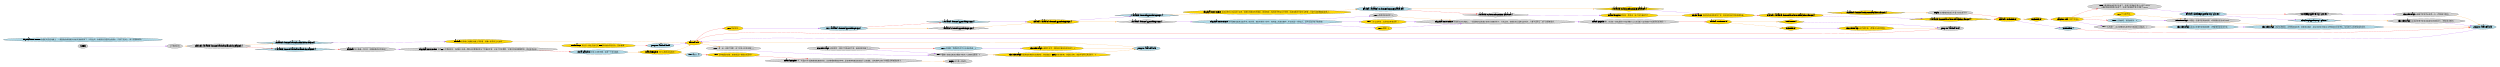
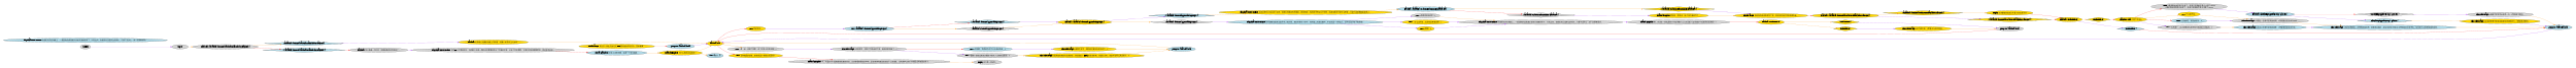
  digraph {
    rankdir=LR
    node [fillcolor=gold style=filled]
    edge [color=darkorange]
    n1 [fillcolor=lightgrey label=START]
-   n2 [fillcolor=lightgrey label="公斤重的杠铃"]
+   n2 [fillcolor=lightgrey label=input]
    n3 [fillcolor=lightgrey label="Barbell: Variable[\"doomed.barbell_main_hub_reached\"]"]
    n4 [fillcolor=lightblue label="Variable[\"doomed.barbell_main_hub_reached\"]" shape=diamond]
    n5 [fillcolor=lightblue label="!(Variable[\"doomed.barbell_main_hub_reached\"])" shape=diamond]
-   n6 [fillcolor=lightgrey label="Logic: 也许砸破那扇后门不是个好主意……"]
+   n6 [label="Logic: 也许砸破那扇后门不是个好主意……"]
    n7 [label="Barbell: IsKimHere()"]
    n8 [label="IsKimHere()" shape=diamond]
    n9 [fillcolor=lightblue label="!(IsKimHere())" shape=diamond]
    n10 [label="You: 什么也不说。"]
    n11 [fillcolor=lightgrey label="Kim Kitsuragi: “举重也一直都不是我的最爱。”警督显然是在*应付*你。"]
    n12 [fillcolor=lightblue label="Kim Kitsuragi: “我的意思是说，在警局的健身房。我更喜欢跑步，能让你清空大脑……”警督走到杠铃旁边，给你留了点安静恢复的空间。"]
    n13 [label="Barbell: IsKimHere()"]
    n14 [label="IsKimHere()" shape=diamond]
    n15 [label="!(IsKimHere())" shape=diamond]
    n16 [label="Kim Kitsuragi: “技巧很不错。”警督点头表示赞同。"]
    n17 [fillcolor=lightgrey label="Jump to: [barbell hub]"]
    n18 [label="barbell hub"]
    n19 [fillcolor=lightgrey label="You: “是哪个混账玩意把夹圈卸下来的？这绝对是重罪。”"]
    n20 [label="Kim Kitsuragi: “如果健身房还在运营的话，那就违反了EPIS的安全条例。但是它没有。应该不会有人来这里了。”"]
    n21 [fillcolor=lightblue label="Jump to: [barbell hub]"]
    n22 [fillcolor=lightblue label="Jump to: [barbell hub]"]
    n23 [label="You: 这种熟悉的感觉，难道我是个举重运动员吗？"]
    n24 [fillcolor=lightgrey label="You: “看，金，这是个陷阱。这个杠铃上没有夹圈！”"]
    n25 [label="You: 举起杠铃。"]
    n26 [label="reaction with 只要下定决心"]
    n27 [fillcolor=lightblue label="You: “去你的吧，该死的杠铃！”"]
    n28 [fillcolor=lightgrey label="You: “无所谓了，反正举重是为那些智力受损的人准备的。”"]
    n29 [fillcolor=lightgrey label="You: “看来我的体型有点走样了。或者只是我的手掌心太滑了……”\n“看来我的体型有点走样了。或者只是这副手套太垃圾了……”"]
    n30 [fillcolor=lightblue label="Kim Kitsuragi: “这也从来都不是我的最爱。”警督显然是在应付你。"]
    n31 [fillcolor=lightblue label="Barbell: CheckEquippedGroup(\"gloves\")"]
    n32 [fillcolor=lightgrey label="Kim Kitsuragi: “戴着手套肯定会容易一点，”警督表示赞同。"]
    n33 [fillcolor=lightgrey label="Inland Empire: 不，不是的……是橡胶那陈腐的味道，运动鞋嘎吱嘎吱的声响，是你青肿的膝盖抵在垫子上的感觉。还有那声口哨……然后这种感觉消失了。"]
    n34 [fillcolor=lightgrey label="Logic: 这只是一段记忆。"]
    n35 [fillcolor=lightgrey label="Barbell: 地上躺着一只杠铃。夹圈的颜色已经脱落了。"]
    n36 [fillcolor=lightgrey label="Physical Instrument: 这是60公斤重的杠铃。你的肱三头肌一看到这些重量就发出了不满的声音。让这个世界看看，它要对付的是哪种野兽。把杠铃举起来。"]
    n37 [fillcolor=lightblue label="Visual Calculus: 杠铃上没有夹圈。这是一个安全隐患。"]
    n38 [fillcolor=lightblue label="Physical Instrument: 你奇迹般地激发出超乎常人的力量，把杠铃举到了空中。你的肱二头肌在颤抖，不过你是一个野蛮人。这不过是小孩子的游戏！"]
    n39 [label="You: “哦耶。”"]
    n40 [fillcolor=lightgrey label="You: “我是真正的冠军！”"]
    n41 [label="You: （什么也不说，沉浸在这种感觉里。）"]
    n42 [fillcolor=lightgrey label="Physical Instrument: 你把杠铃扔在地板上，一股温热的成就感从你的头顶倾泄而下。片刻之间，你感觉自己是那么的强大，只要下定决心，就一定能够成功。"]
    n43 [fillcolor=lightblue label="You: [离开。]"]
    n44 [label="Barbell: Variable[\"doomed.bookstore_backdoor_forced\"]"]
    n45 [label="Variable[\"doomed.bookstore_backdoor_forced\"]" shape=diamond]
    n46 [label="!(Variable[\"doomed.bookstore_backdoor_forced\"])" shape=diamond]
    n47 [fillcolor=lightblue label="You: “其实呢，我真的不在乎什么安全隐患。”"]
    n48 [label="Kim Kitsuragi: “谁都不在乎，直到他们被压在杠铃底下。”"]
    n49 [fillcolor=lightgrey label="Inland Empire: 喂，你还在一栋鬼屋里……如果被什么人听见呢？如果他们不知道你在这里呢？！"]
    n50 [fillcolor=lightblue label="Jump to: [barbell hub]"]
    n51 [fillcolor=lightblue label="Physical Instrument: 你把杠铃扔在地板上，一股温热的成就感从你的头顶倾泄而下。片刻之间，你感觉自己是那么的强大，只要下定决心，就一定能够成功。"]
    n52 [label="Inland Empire: 为什么感觉这么熟悉？"]
-   n53 [fillcolor=lightgrey label="Kim Kitsuragi: “合适的举重手套肯定能提供更好的抓力，”警督表示赞同。"]
+   n53 [label="Kim Kitsuragi: “合适的举重手套肯定能提供更好的抓力，”警督表示赞同。"]
    n54 [label="Endurance: 来自另一种生活的记忆——那时的你年轻有为，苗条健康。"]
    n55 [label="Barbell: 杠铃耐心地躺在地板上等待着，就像一条等待主人的狗。"]
    n56 [label="Barbell: Variable[\"doomed.gym_doing_reps\"]"]
    n57 [fillcolor=lightgrey label="Variable[\"doomed.gym_doing_reps\"]" shape=diamond]
    n58 [fillcolor=lightblue label="!(Variable[\"doomed.gym_doing_reps\"])" shape=diamond]
    n59 [label="Physical Instrument: 你设法把它从地上提了起来，但是杠铃感觉有些摇晃，很是危险，你的双手开始出汗打滑。结果你根本不是什么野兽，只是个体型糟糕的老男人。"]
    n60 [fillcolor=lightblue label="Barbell: Variable[\"tc.doomed_commercial_area\"]"]
    n61 [fillcolor=lightgrey label="Variable[\"tc.doomed_commercial_area\"]" shape=diamond]
    n62 [label="!(Variable[\"tc.doomed_commercial_area\"])" shape=diamond]
    n63 [label="Inland Empire: 看见没，看见没！这个地方被诅咒了！"]
    n64 [label="Endurance: 就连你的身体也辜负了你。你没伤到自己简直就是奇迹。"]
    n65 [fillcolor=lightgrey label="Kim Kitsuragi: “你说得对，杠铃片可能会掉下来。最好还是别碰了。”"]
    n66 [fillcolor=lightblue label="CheckEquippedGroup(\"gloves\")" shape=diamond]
    n67 [fillcolor=lightgrey label="!(CheckEquippedGroup(\"gloves\"))" shape=diamond]
    n68 [fillcolor=lightblue label="You: Variable[\"doomed.gym_doing_reps\"]"]
    n69 [fillcolor=lightgrey label="Variable[\"doomed.gym_doing_reps\"]" shape=diamond]
    n70 [fillcolor=lightblue label="!(Variable[\"doomed.gym_doing_reps\"])" shape=diamond]
    n1 -> n2 [color=purple]
    n2 -> n3
    n3 -> n4
    n3 -> n5 [color=red]
    n4 -> n55 [color=purple]
    n5 -> n35 [color=red]
    n6 -> n7 [color=red]
    n7 -> n8
    n7 -> n9 [color=purple]
    n8 -> n26 [color=red]
    n9 -> n22 [color=red]
    n10 -> n11
    n11 -> n12
    n12 -> n22
    n13 -> n14
    n13 -> n15
    n14 -> n16 [color=purple]
    n15 -> n17 [color=purple]
    n16 -> n17
    n17 -> n18 [color=red]
-   n43 -> n23 [color=red]
+   n18 -> n23 [color=red]
    n18 -> n24
    n18 -> n25 [color=red]
    n19 -> n20
    n20 -> n21
    n21 -> n18
    n22 -> n18 [color=purple]
    n23 -> n33 [color=red]
-   n24 -> n19 [color=purple]
+   n24 -> n65 [color=purple]
    n25 -> n68 [color=purple]
    n26 -> n10
    n26 -> n27 [color=red]
    n26 -> n28 [color=purple]
    n26 -> n29 [color=red]
    n27 -> n11 [color=purple]
    n28 -> n30
    n29 -> n31 [color=purple]
    n30 -> n12 [color=purple]
    n31 -> n66 [color=purple]
    n31 -> n67 [color=red]
    n32 -> n22
    n33 -> n34
    n35 -> n36 [color=purple]
    n36 -> n37 [color=red]
    n37 -> n52
    n38 -> n39 [color=purple]
    n38 -> n40 [color=purple]
    n38 -> n41 [color=purple]
    n39 -> n42 [color=purple]
    n40 -> n42
    n41 -> n42 [color=purple]
    n42 -> n49 [color=purple]
    n44 -> n45
    n44 -> n46 [color=purple]
    n45 -> n6
    n46 -> n7 [color=red]
    n47 -> n48 [color=purple]
    n48 -> n21
    n49 -> n13 [color=red]
    n50 -> n18 [color=purple]
    n52 -> n18
    n52 -> n43
    n53 -> n22 [color=purple]
    n54 -> n50 [color=red]
    n55 -> n18
    n56 -> n57
    n56 -> n58 [color=purple]
    n57 -> n38 [color=purple]
    n58 -> n59
    n59 -> n60
    n60 -> n61 [color=red]
    n60 -> n62
    n61 -> n63 [color=purple]
    n62 -> n64 [color=purple]
    n63 -> n64
    n64 -> n44 [color=red]
    n65 -> n19 [color=purple]
    n65 -> n47 [color=red]
    n66 -> n53
    n67 -> n32 [color=purple]
    n68 -> n69
    n68 -> n70 [color=red]
    n69 -> n56
    n70 -> n56 [color=purple]
  }
